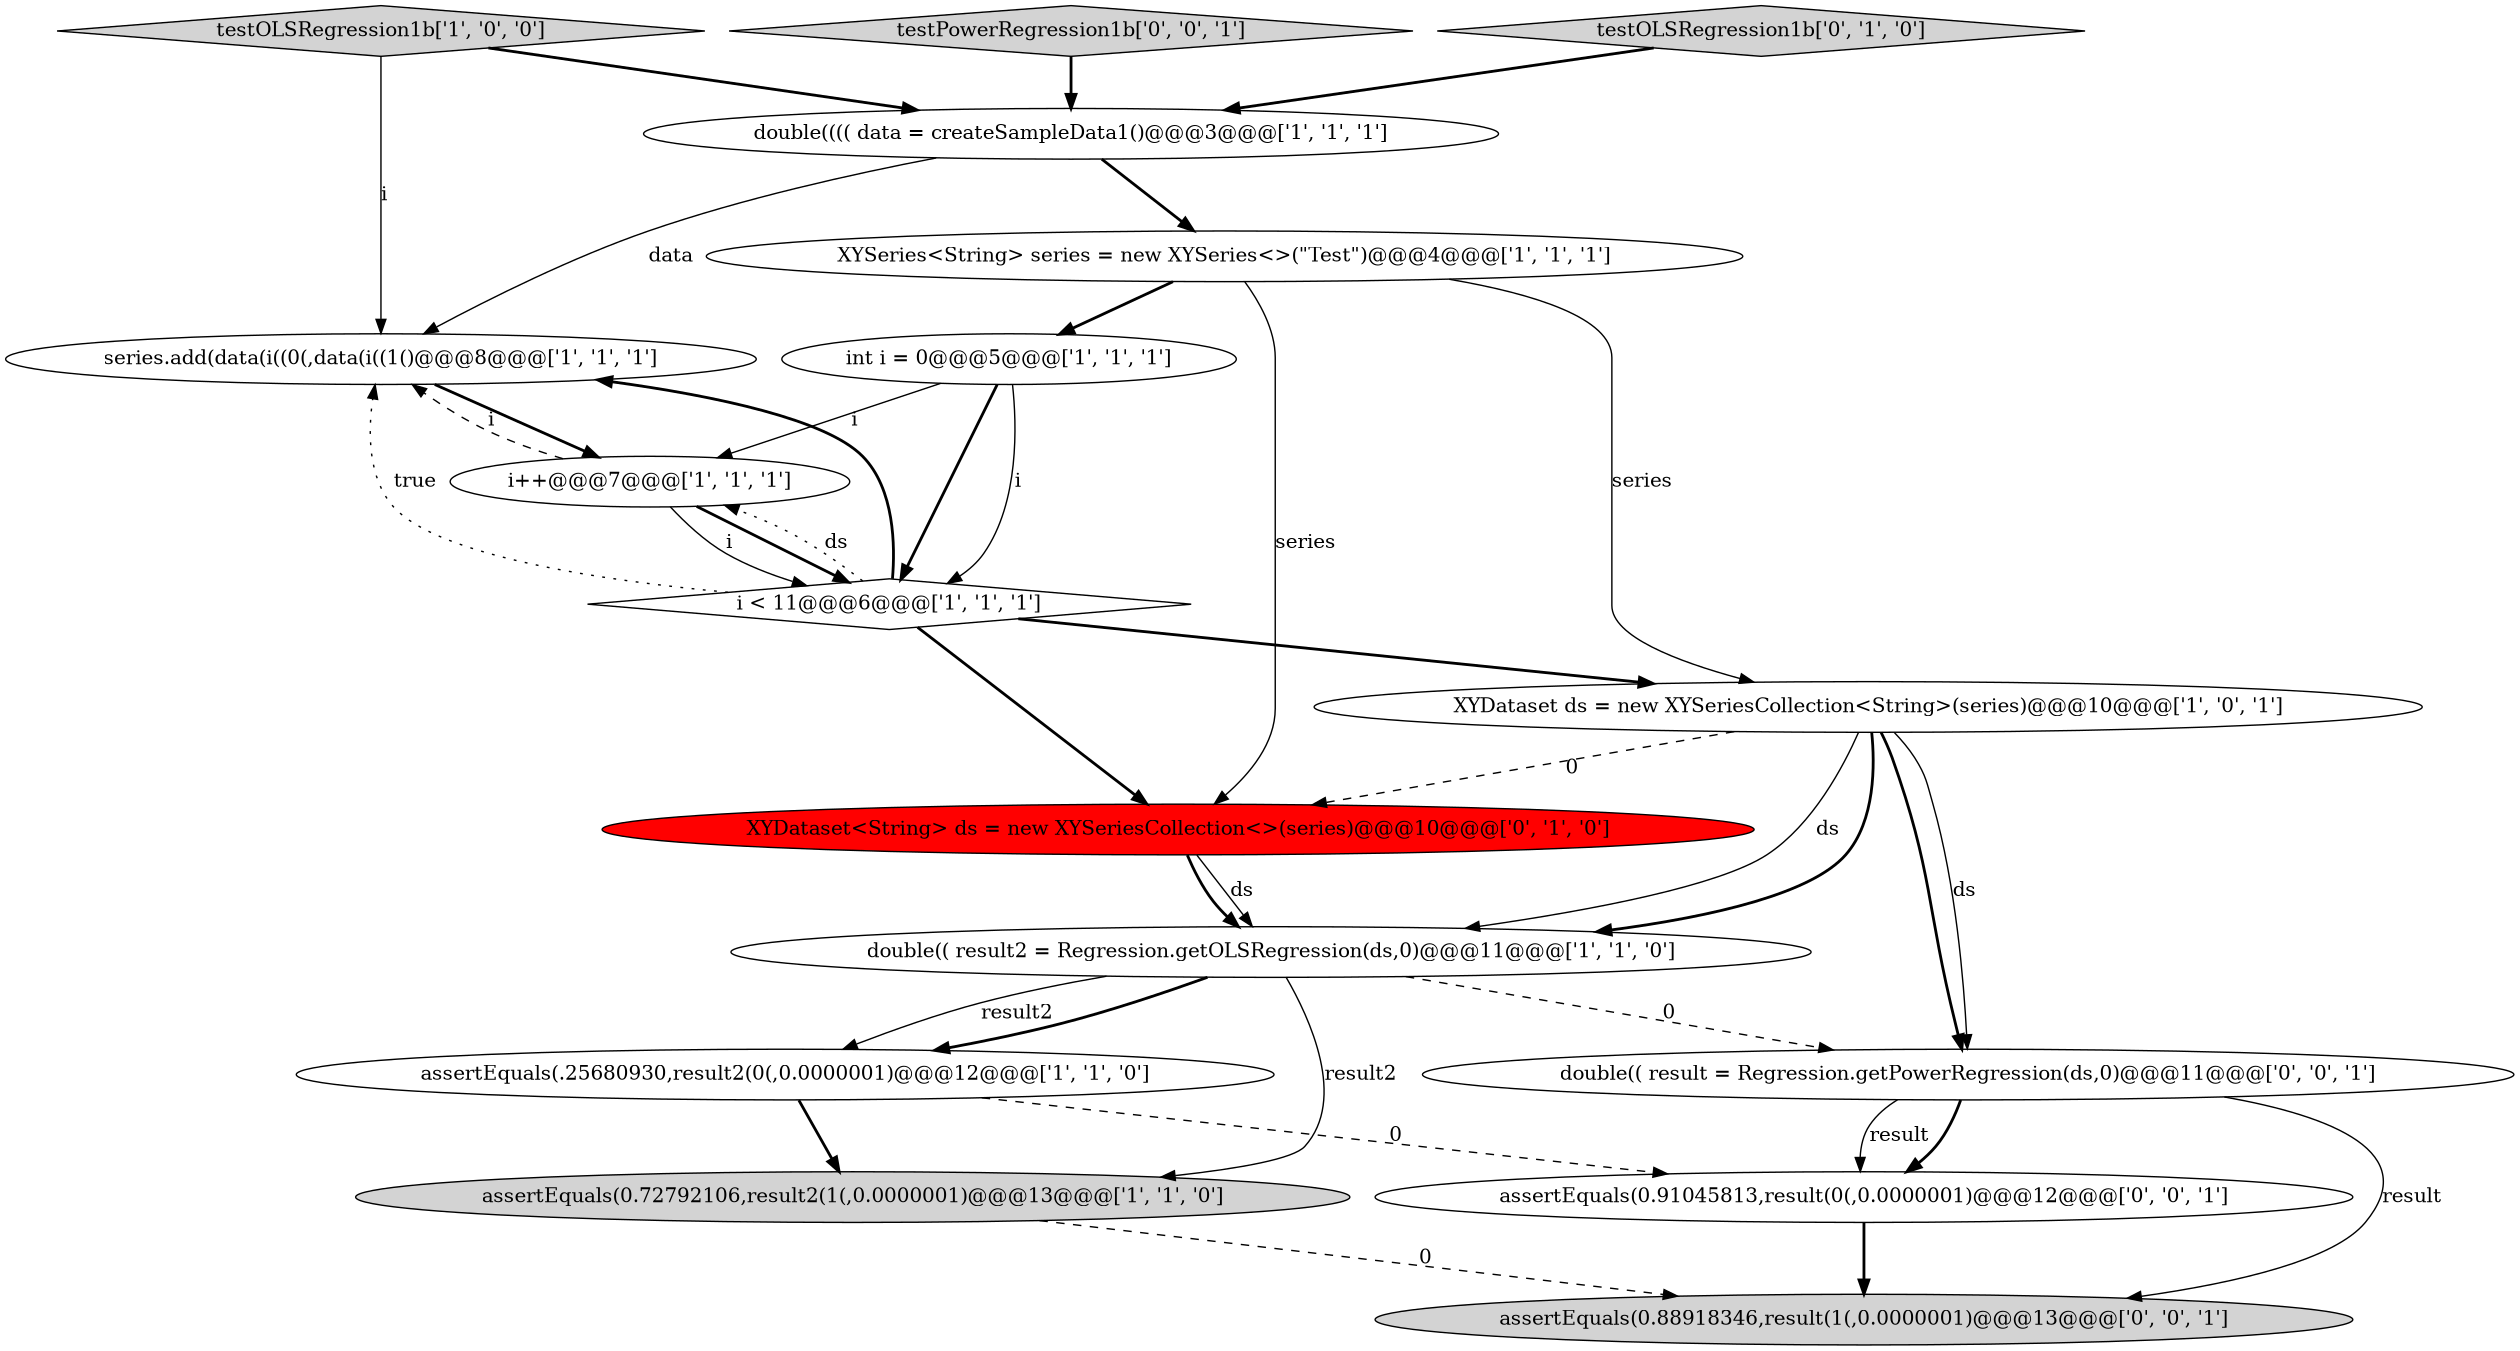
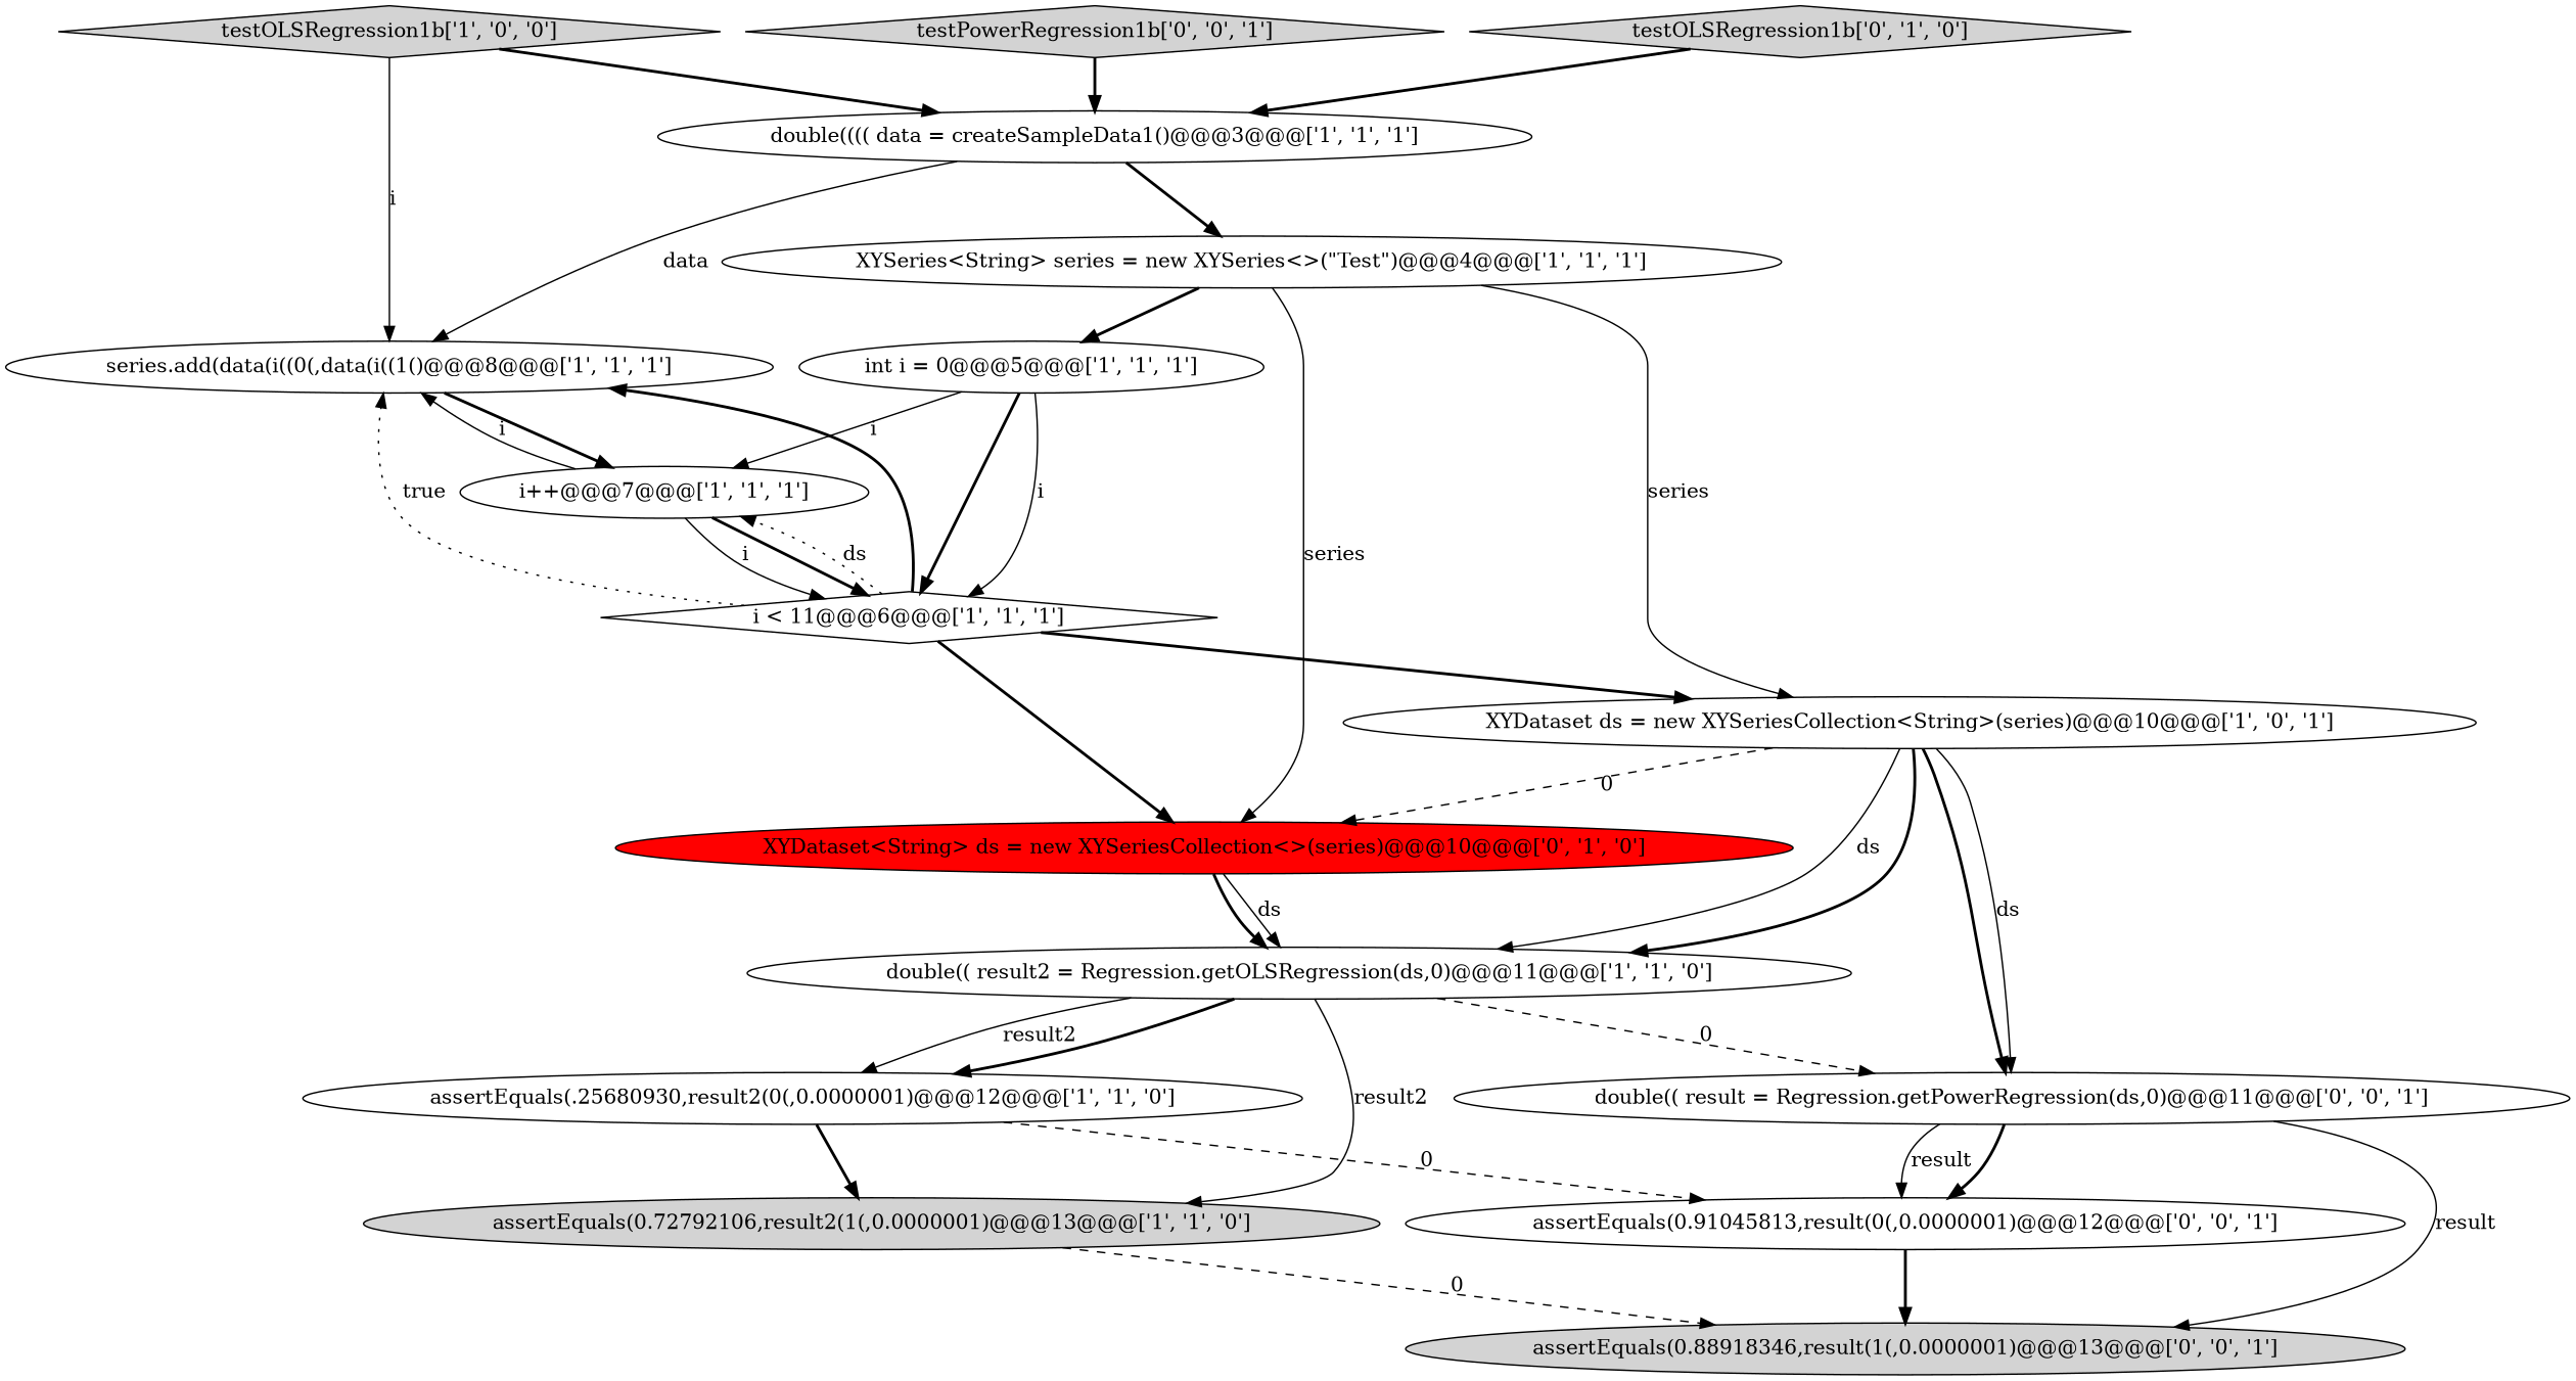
  digraph {
    node [fillcolor=white shape=ellipse style=filled]
    edge [style=bold]
    n1 [label="double(((( data = createSampleData1()@@@3@@@['1', '1', '1']"]
    n2 [label="series.add(data(i((0(,data(i((1()@@@8@@@['1', '1', '1']"]
    n3 [label="XYSeries<String> series = new XYSeries<>(\"Test\")@@@4@@@['1', '1', '1']"]
    n4 [label="i++@@@7@@@['1', '1', '1']"]
    n5 [label="XYDataset ds = new XYSeriesCollection<String>(series)@@@10@@@['1', '0', '1']"]
    n6 [fillcolor=red label="XYDataset<String> ds = new XYSeriesCollection<>(series)@@@10@@@['0', '1', '0']"]
    n7 [label="int i = 0@@@5@@@['1', '1', '1']"]
    n8 [label="i < 11@@@6@@@['1', '1', '1']" shape=diamond]
    n9 [label="double(( result = Regression.getPowerRegression(ds,0)@@@11@@@['0', '0', '1']"]
    n10 [label="double(( result2 = Regression.getOLSRegression(ds,0)@@@11@@@['1', '1', '0']"]
    n11 [label="assertEquals(0.91045813,result(0(,0.0000001)@@@12@@@['0', '0', '1']"]
    n12 [fillcolor=lightgray label="assertEquals(0.88918346,result(1(,0.0000001)@@@13@@@['0', '0', '1']"]
    n13 [fillcolor=lightgray label="assertEquals(0.72792106,result2(1(,0.0000001)@@@13@@@['1', '1', '0']"]
    n14 [label="assertEquals(.25680930,result2(0(,0.0000001)@@@12@@@['1', '1', '0']"]
    n15 [fillcolor=lightgray label="testOLSRegression1b['1', '0', '0']" shape=diamond]
    n16 [fillcolor=lightgray label="testPowerRegression1b['0', '0', '1']" shape=diamond]
    n17 [fillcolor=lightgray label="testOLSRegression1b['0', '1', '0']" shape=diamond]
    n1 -> n2 [label=data style=solid]
    n1 -> n3
    n2 -> n4
    n3 -> n5 [label=series style=solid]
    n3 -> n6 [label=series style=solid]
    n3 -> n7
-   n4 -> n2 [label=i style=dashed]
+   n4 -> n2 [label=i style=solid]
    n4 -> n8 [label=i style=solid]
    n4 -> n8
    n5 -> n6 [label=0 style=dashed]
    n5 -> n9
    n5 -> n9 [label=ds style=solid]
    n5 -> n10 [label=ds style=solid]
    n5 -> n10
    n6 -> n10
    n6 -> n10 [label=ds style=solid]
    n7 -> n4 [label=i style=solid]
    n7 -> n8 [label=i style=solid]
    n7 -> n8
    n8 -> n2
    n8 -> n2 [label=true style=dotted]
    n8 -> n4 [label=ds style=dotted]
    n8 -> n5
    n8 -> n6
    n9 -> n11
    n9 -> n11 [label=result style=solid]
    n9 -> n12 [label=result style=solid]
    n10 -> n9 [label=0 style=dashed]
    n10 -> n13 [label=result2 style=solid]
    n10 -> n14
    n10 -> n14 [label=result2 style=solid]
    n11 -> n12
    n13 -> n12 [label=0 style=dashed]
    n14 -> n11 [label=0 style=dashed]
    n14 -> n13
    n15 -> n1
    n15 -> n2 [label=i style=solid]
    n16 -> n1
    n17 -> n1
  }
